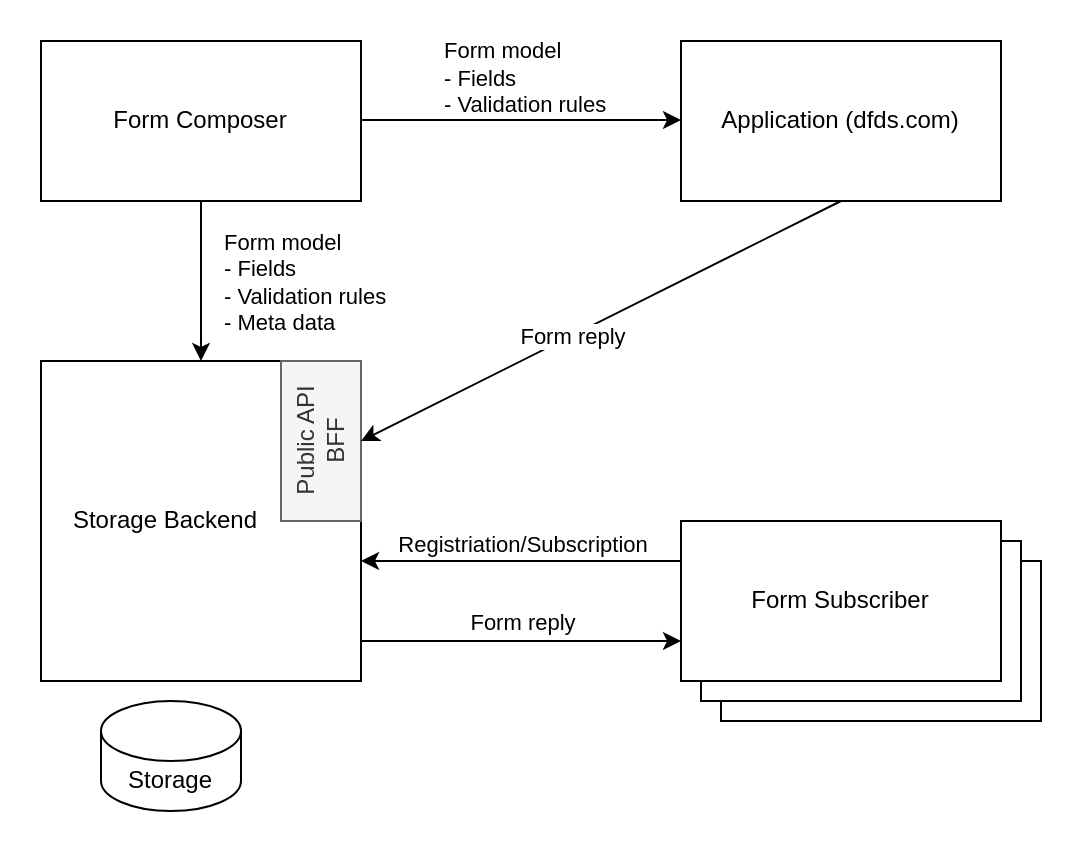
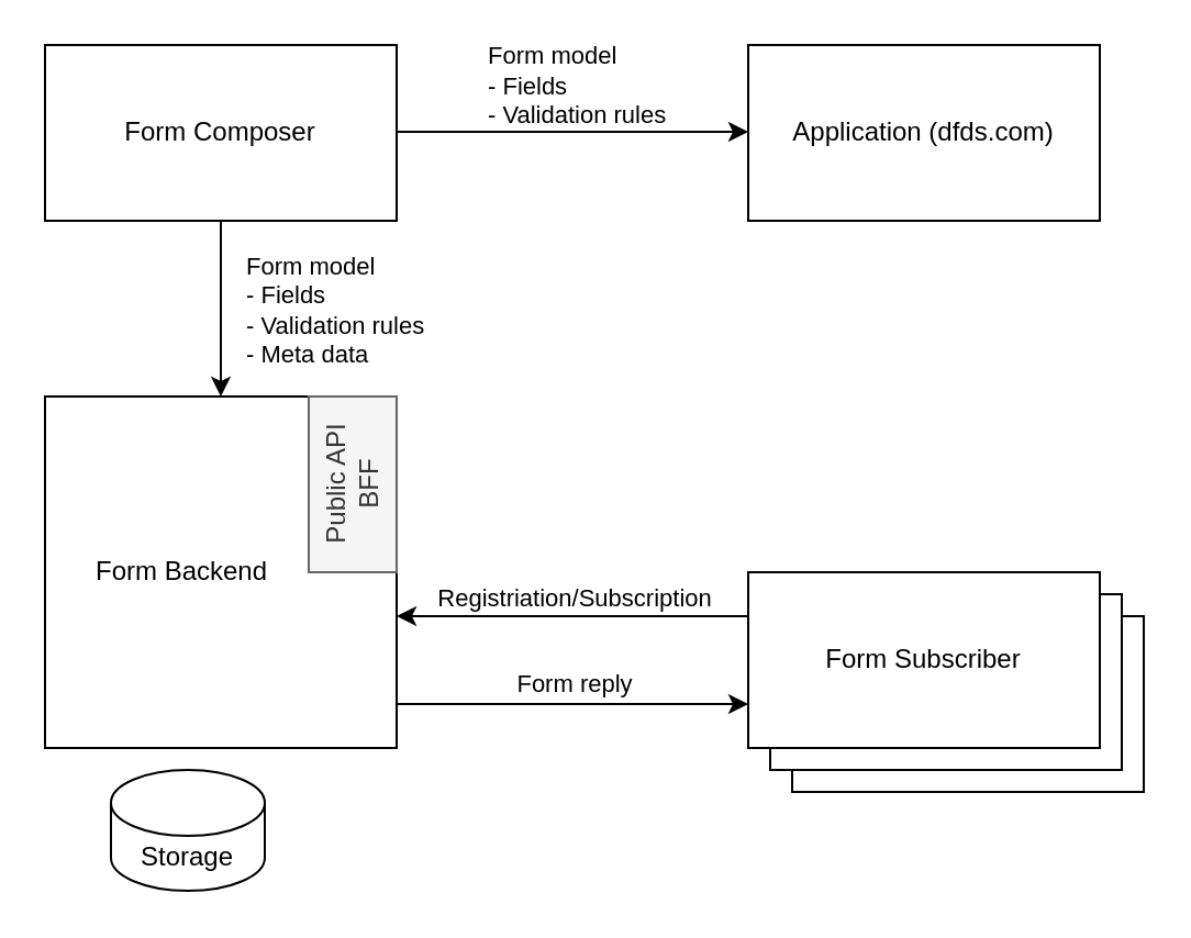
  <mxCell id="0" />
  <mxCell id="1" parent="0" />
  <mxCell id="2" value="Form Subscriber" style="rounded=0;whiteSpace=wrap;html=1;fontFamily=Helvetica;" parent="1" vertex="1"><mxGeometry x="360" y="280" width="160" height="80" as="geometry" /></mxCell>
  <mxCell id="3" value="Form Subscriber" style="rounded=0;whiteSpace=wrap;html=1;fontFamily=Helvetica;" parent="1" vertex="1"><mxGeometry x="350" y="270" width="160" height="80" as="geometry" /></mxCell>
  <mxCell id="4" value="" style="group" parent="1" vertex="1" connectable="0"><mxGeometry x="20" y="20" width="160" height="80" as="geometry" /></mxCell>
  <mxCell id="5" value="Form Composer" style="rounded=0;whiteSpace=wrap;html=1;" parent="4" vertex="1"><mxGeometry width="160" height="80" as="geometry" /></mxCell>
  <mxCell id="6" value="" style="endArrow=classic;html=1;exitX=1;exitY=0.5;exitDx=0;exitDy=0;shadow=0;entryX=0;entryY=0.5;entryDx=0;entryDy=0;align=left;fontStyle=0;verticalAlign=top;" parent="1" edge="1"><mxGeometry width="50" height="50" relative="1" as="geometry"><mxPoint x="180" y="59.5" as="sourcePoint" /><mxPoint x="340" y="59.5" as="targetPoint" /></mxGeometry></mxCell>
  <mxCell id="7" value="Form model&lt;br&gt;- Fields&lt;br&gt;&lt;div style=&quot;&quot;&gt;- Validation rules&lt;/div&gt;" style="edgeLabel;html=1;align=left;verticalAlign=bottom;resizable=0;points=[];" parent="6" vertex="1" connectable="0"><mxGeometry x="0.387" y="4" relative="1" as="geometry"><mxPoint x="-71" y="4.5" as="offset" /></mxGeometry></mxCell>
  <mxCell id="8" value="Application (dfds.com)" style="rounded=0;whiteSpace=wrap;html=1;" parent="1" vertex="1"><mxGeometry x="340" y="20" width="160" height="80" as="geometry" /></mxCell>
- <mxCell id="9" value="Storage Backend" style="rounded=0;whiteSpace=wrap;html=1;verticalAlign=middle;spacingLeft=-35;" parent="1" vertex="1"><mxGeometry x="20" y="180" width="160" height="160" as="geometry" /></mxCell>
+ <mxCell id="9" value="Form Backend" style="rounded=0;whiteSpace=wrap;html=1;verticalAlign=middle;spacingLeft=-35;" parent="1" vertex="1"><mxGeometry x="20" y="180" width="160" height="160" as="geometry" /></mxCell>
  <mxCell id="10" value="Public API&lt;br&gt;BFF" style="rounded=0;whiteSpace=wrap;html=1;horizontal=0;fontStyle=0;fontFamily=Helvetica;fillColor=#f5f5f5;strokeColor=#666666;fontColor=#333333;" parent="1" vertex="1"><mxGeometry x="140" y="180" width="40" height="80" as="geometry" /></mxCell>
  <mxCell id="11" value="Storage" style="shape=cylinder3;whiteSpace=wrap;html=1;boundedLbl=1;backgroundOutline=1;size=15;fontFamily=Helvetica;" parent="1" vertex="1"><mxGeometry x="50" y="350" width="70" height="55" as="geometry" /></mxCell>
  <mxCell id="12" value="" style="endArrow=classic;html=1;shadow=0;fontFamily=Helvetica;exitX=0.5;exitY=1;exitDx=0;exitDy=0;entryX=0.5;entryY=0;entryDx=0;entryDy=0;" parent="1" source="5" target="9" edge="1"><mxGeometry width="50" height="50" relative="1" as="geometry"><mxPoint x="240" y="180" as="sourcePoint" /><mxPoint x="98" y="182" as="targetPoint" /></mxGeometry></mxCell>
  <mxCell id="13" value="Form model&lt;br&gt;- Fields&lt;br&gt;- Validation rules&lt;br&gt;&lt;div&gt;- Meta data&lt;/div&gt;" style="edgeLabel;html=1;align=left;verticalAlign=middle;resizable=0;points=[];fontFamily=Helvetica;" parent="12" vertex="1" connectable="0"><mxGeometry x="-0.275" y="1" relative="1" as="geometry"><mxPoint x="9" y="11" as="offset" /></mxGeometry></mxCell>
- <mxCell id="14" value="" style="endArrow=classic;html=1;shadow=0;fontFamily=Helvetica;exitX=0.5;exitY=1;exitDx=0;exitDy=0;entryX=1;entryY=0.5;entryDx=0;entryDy=0;" parent="1" source="8" target="10" edge="1"><mxGeometry width="50" height="50" relative="1" as="geometry"><mxPoint x="240" y="180" as="sourcePoint" /><mxPoint x="280" y="170" as="targetPoint" /></mxGeometry></mxCell>
- <mxCell id="15" value="Form reply" style="edgeLabel;html=1;align=center;verticalAlign=middle;resizable=0;points=[];fontFamily=Helvetica;" parent="14" vertex="1" connectable="0"><mxGeometry x="0.119" relative="1" as="geometry"><mxPoint as="offset" /></mxGeometry></mxCell>
  <mxCell id="16" value="Form Subscriber" style="rounded=0;whiteSpace=wrap;html=1;fontFamily=Helvetica;" parent="1" vertex="1"><mxGeometry x="340" y="260" width="160" height="80" as="geometry" /></mxCell>
  <mxCell id="17" value="" style="endArrow=classic;html=1;shadow=0;fontFamily=Helvetica;exitX=0;exitY=0.25;exitDx=0;exitDy=0;entryX=1;entryY=0.25;entryDx=0;entryDy=0;" parent="1" source="16" edge="1"><mxGeometry width="50" height="50" relative="1" as="geometry"><mxPoint x="420" y="270" as="sourcePoint" /><mxPoint x="180" y="280" as="targetPoint" /></mxGeometry></mxCell>
  <mxCell id="18" value="Registriation/Subscription" style="edgeLabel;html=1;align=center;verticalAlign=bottom;resizable=0;points=[];fontFamily=Helvetica;" parent="17" vertex="1" connectable="0"><mxGeometry x="0.617" relative="1" as="geometry"><mxPoint x="49" as="offset" /></mxGeometry></mxCell>
  <mxCell id="19" value="" style="endArrow=classic;html=1;shadow=0;fontFamily=Helvetica;exitX=1;exitY=0.75;exitDx=0;exitDy=0;entryX=0;entryY=0.75;entryDx=0;entryDy=0;" parent="1" target="16" edge="1"><mxGeometry width="50" height="50" relative="1" as="geometry"><mxPoint x="180" y="320" as="sourcePoint" /><mxPoint x="290" y="120" as="targetPoint" /></mxGeometry></mxCell>
  <mxCell id="20" value="Form reply" style="edgeLabel;html=1;align=center;verticalAlign=middle;resizable=0;points=[];fontFamily=Helvetica;" parent="19" vertex="1" connectable="0"><mxGeometry x="-0.743" y="-1" relative="1" as="geometry"><mxPoint x="59" y="-11" as="offset" /></mxGeometry></mxCell>
